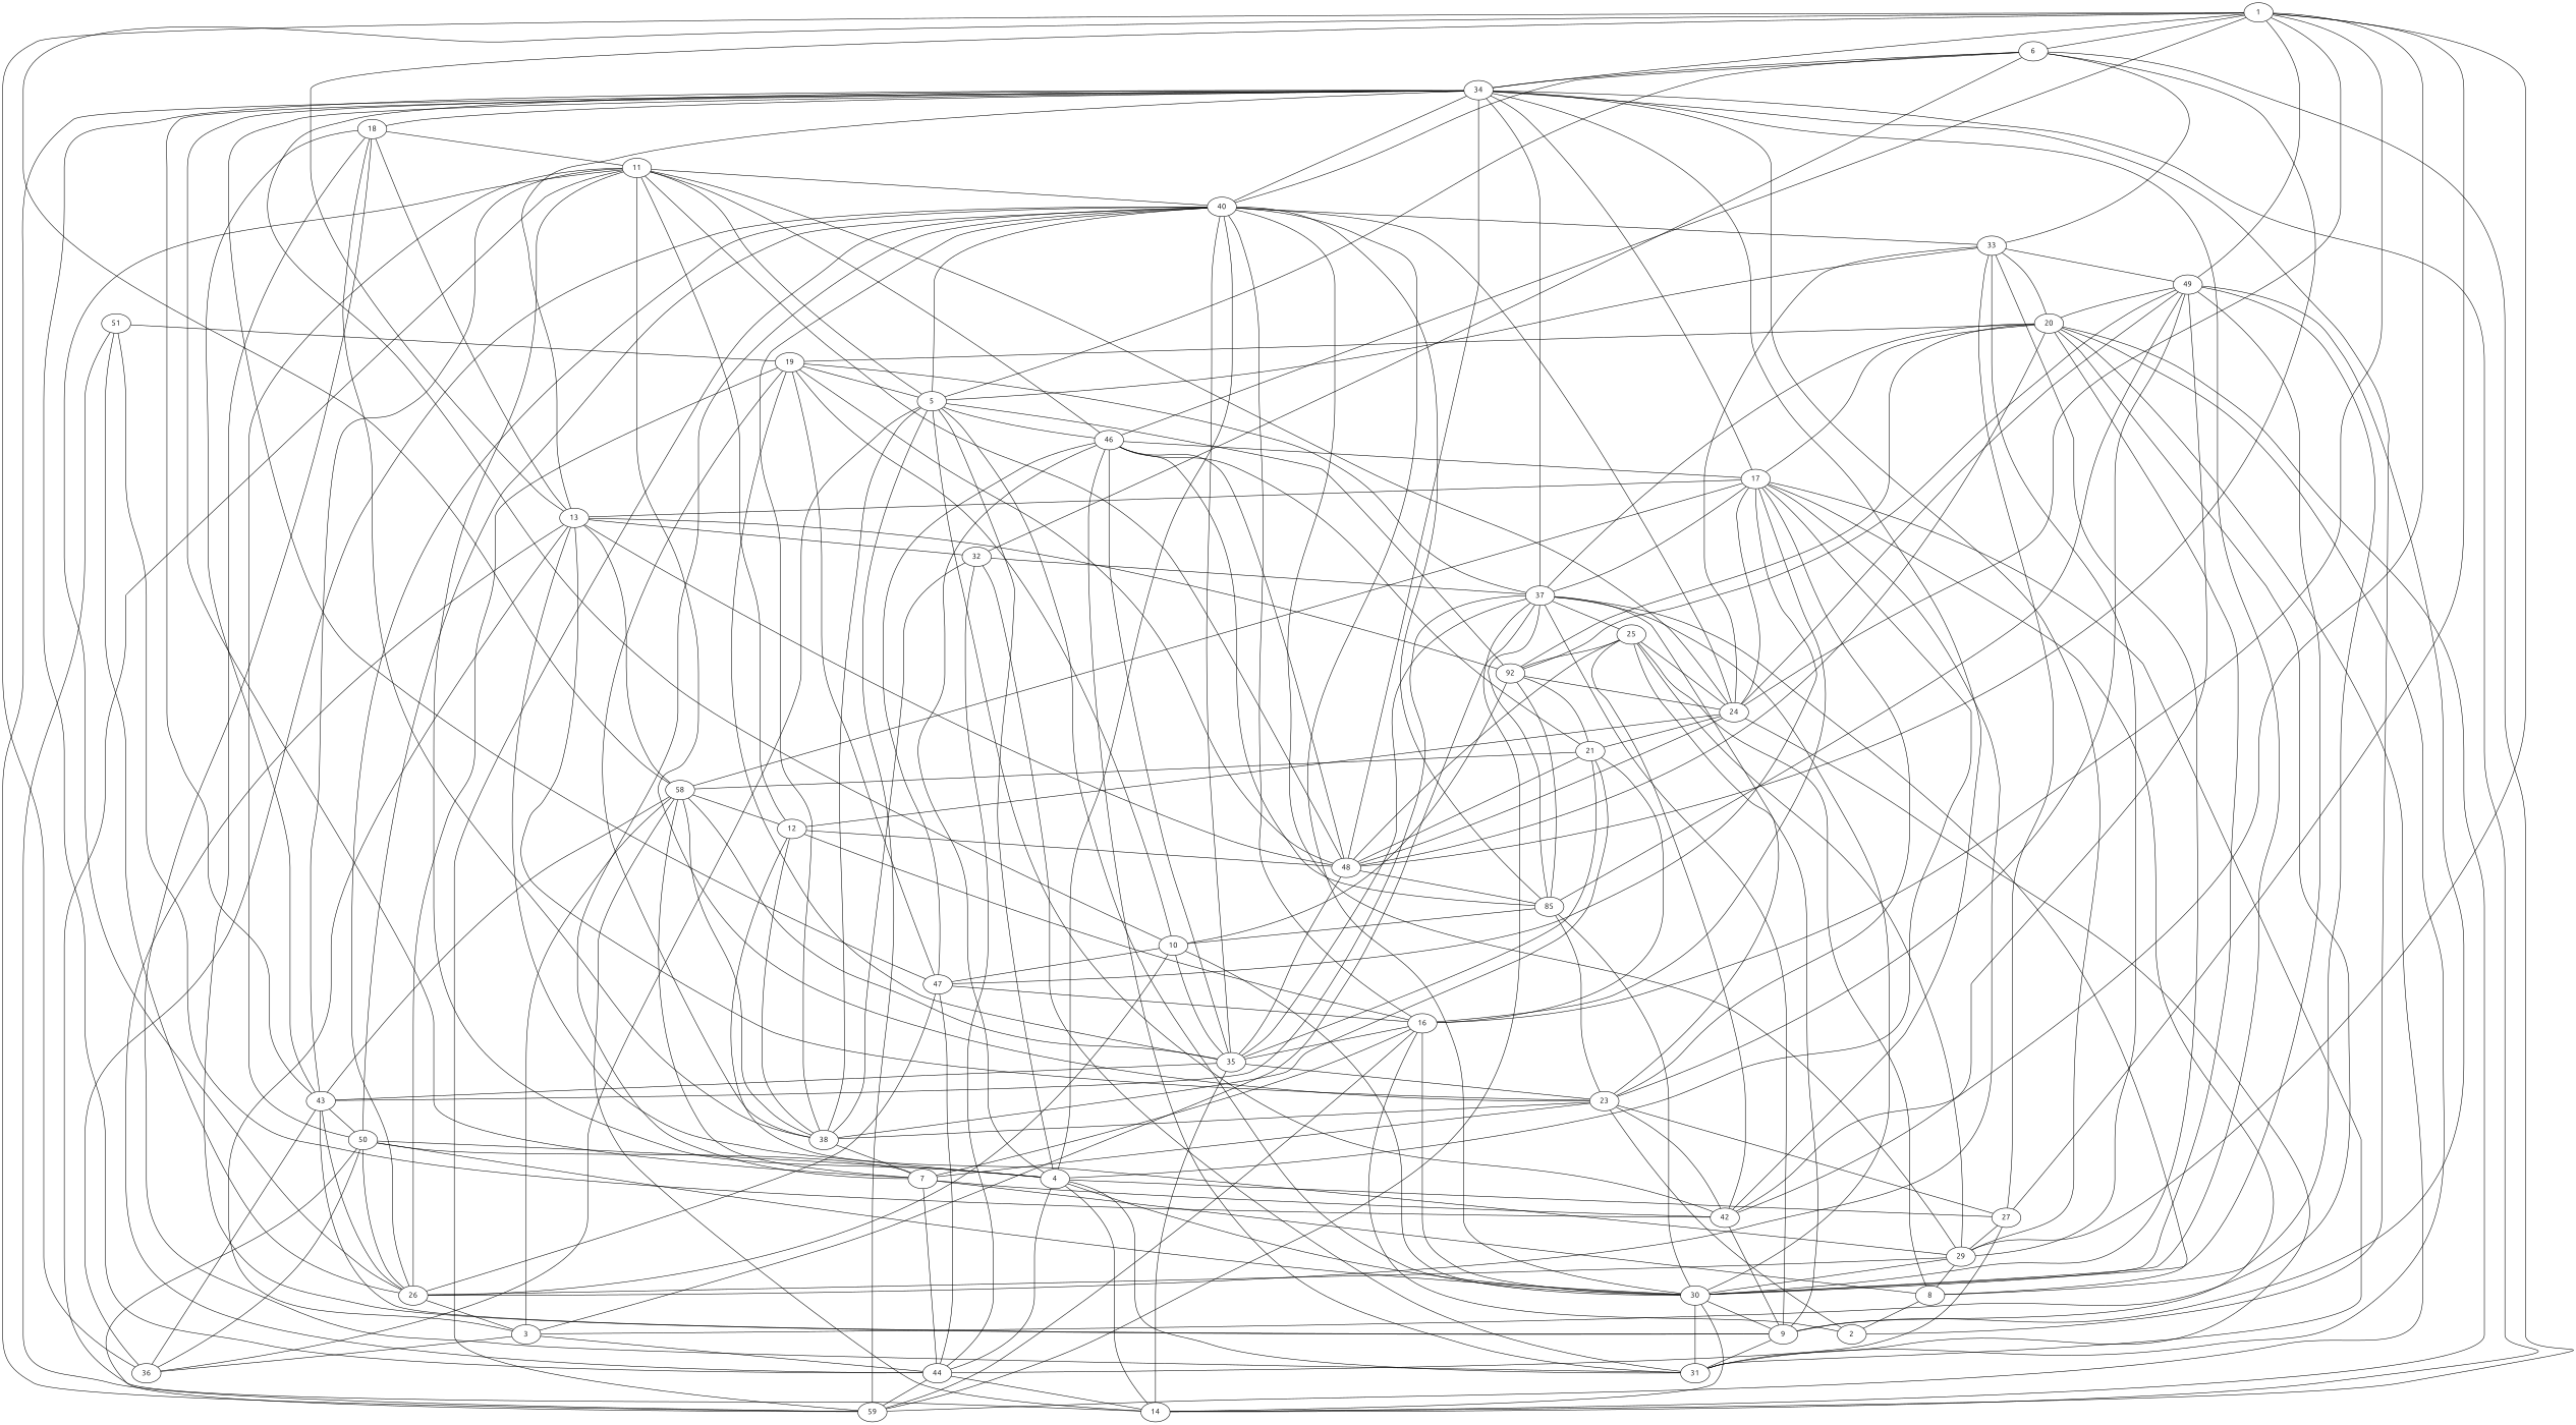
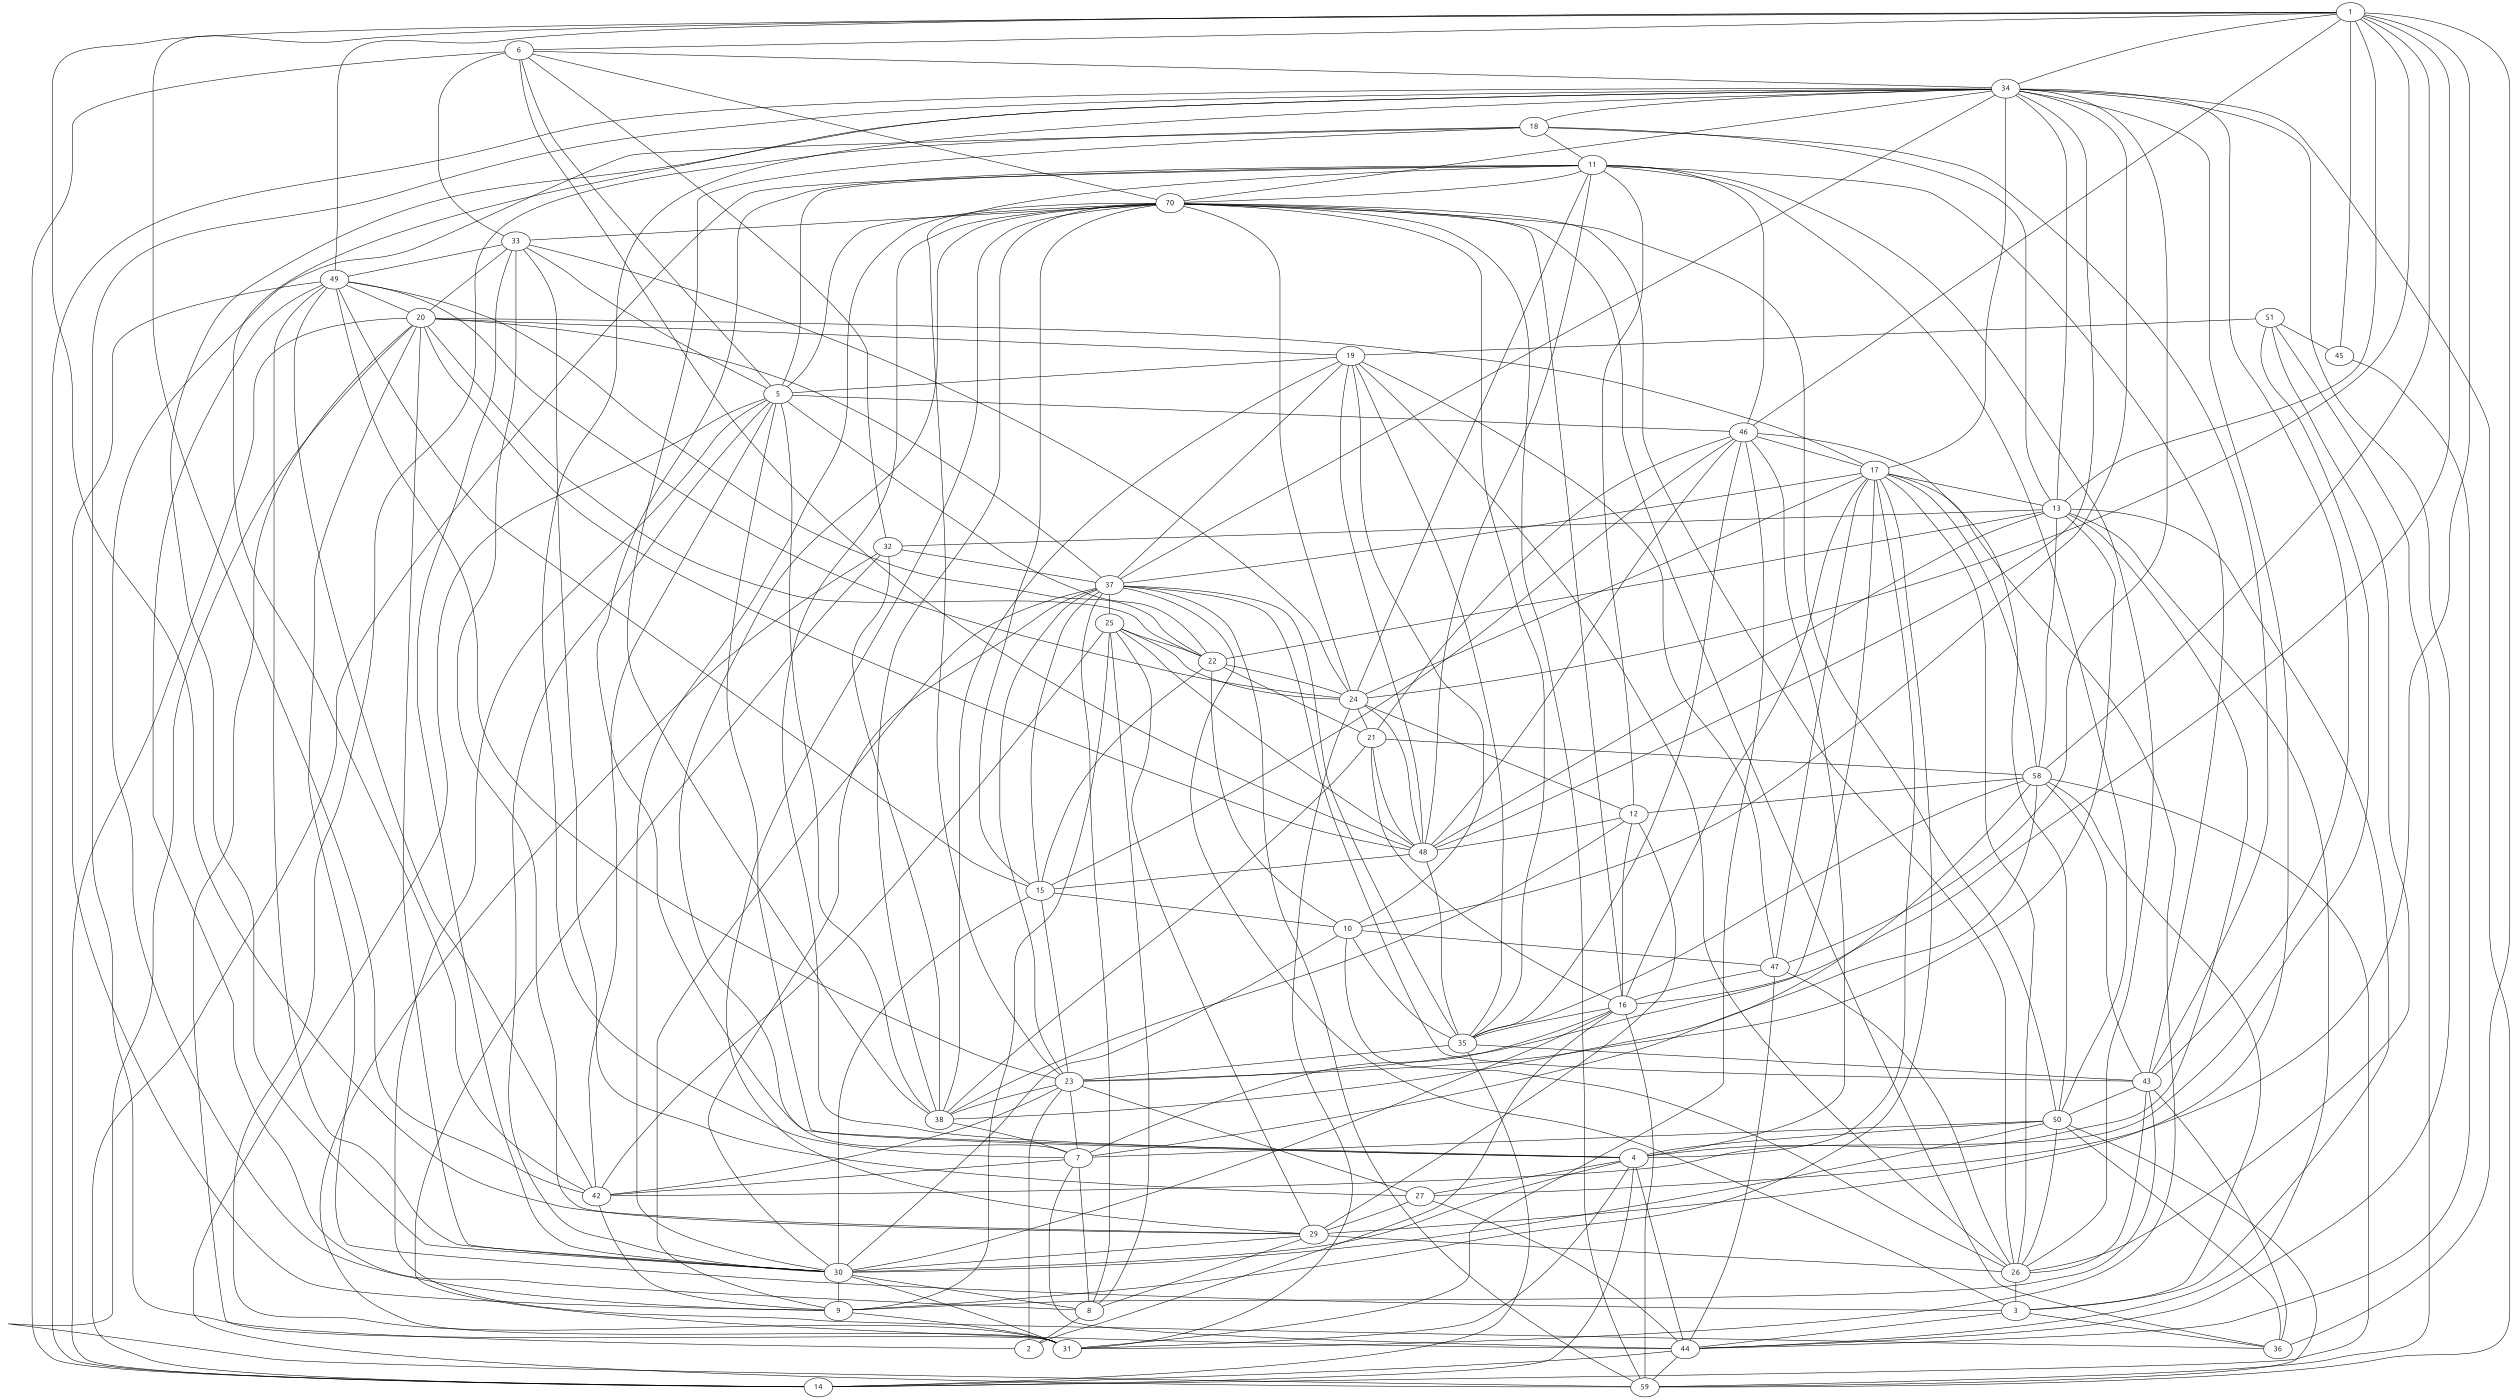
  graph {
    fontname=Ubuntu
    node [fontname=Ubuntu]
    edge [fontname=Ubuntu]
    1
    6
    16
    27
    n5 [label=58]
    29
+   45
    46
    34
    5
-   40
+   40 [label=70]
    48
    17
    30
    n15 [label=59]
    35
    12
    21
    33
    3
    13
    14
    8
    25
    26
    44
    11
    31
    47
    2
    42
    7
    18
    36
    37
    4
-   22 [label=92]
+   22
    23
    32
    43
    50
    38
    9
    20
    24
    10
-   15 [label=85]
+   15
    49
    19
    n50 [label=51]
    1 -- 6
    1 -- 16
    1 -- 27
    1 -- n5
    1 -- 29
+   1 -- 45
    1 -- 46
    6 -- 34
    6 -- 5
    6 -- 40
    6 -- 48
    16 -- 40
    16 -- 17
    16 -- 30
    16 -- n15
    16 -- 35
    16 -- 12
    16 -- 21
    27 -- 29
    27 -- 33
    n5 -- 17
    n5 -- 12
    n5 -- 3
    n5 -- 13
    n5 -- 14
    29 -- 40
    29 -- 30
    29 -- 12
    29 -- 8
    29 -- 25
    29 -- 26
+   45 -- 44
    46 -- 17
    46 -- 11
    46 -- 31
-   46 -- 47
+   46 -- 50
    34 -- 1
    34 -- 29
    34 -- 40
    34 -- 48
    34 -- 17
    34 -- 30
    34 -- n15
    34 -- 42
    34 -- 7
    34 -- 18
    5 -- 46
    5 -- 40
    5 -- 30
    5 -- n15
    5 -- 33
    5 -- 11
    5 -- 42
    5 -- 36
    5 -- 22
    5 -- 38
    40 -- 33
    40 -- 26
    40 -- 38
    40 -- 24
    48 -- 46
    48 -- 35
    48 -- 25
    48 -- 20
    48 -- 15
    17 -- 13
    17 -- 31
    17 -- 47
    17 -- 9
    17 -- 20
    17 -- 24
    30 -- 40
-   30 -- 14
+   30 -- 8
    30 -- 31
    30 -- 37
    30 -- 4
    30 -- 50
    30 -- 9
    30 -- 20
    30 -- 10
    n15 -- 40
    n15 -- 50
    n15 -- 20
    35 -- n5
    35 -- 46
    35 -- 40
    35 -- 14
    35 -- 37
    35 -- 23
    35 -- 43
    12 -- 48
    12 -- 38
    21 -- n5
    21 -- 46
    21 -- 48
-   21 -- 35
    21 -- 22
    33 -- 6
    33 -- 29
    33 -- 30
    33 -- 49
    3 -- 13
    3 -- 44
    3 -- 36
    3 -- 37
    13 -- 1
    13 -- 34
    13 -- 48
    13 -- 44
    13 -- 18
    13 -- 4
    13 -- 22
    13 -- 23
    13 -- 32
    14 -- 6
    14 -- 34
    14 -- 11
    8 -- 25
    8 -- 2
    8 -- 37
    8 -- 49
    25 -- 22
    25 -- 24
    26 -- 17
    26 -- 3
    26 -- 11
    26 -- 47
    26 -- 43
    44 -- 27
    44 -- 34
    44 -- n15
    44 -- 14
    44 -- 47
    44 -- 32
    11 -- 40
    11 -- 48
    11 -- 12
    11 -- 4
    11 -- 23
    31 -- 18
    31 -- 4
    31 -- 20
    31 -- 24
    47 -- 16
    47 -- 34
    47 -- 19
    2 -- 16
    2 -- 34
    42 -- 1
    42 -- 25
    42 -- 9
    7 -- 16
    7 -- n5
    7 -- 40
    7 -- 8
    7 -- 44
    7 -- 42
    18 -- 11
    18 -- 43
    18 -- 38
    36 -- 1
    36 -- 40
    36 -- 43
    36 -- 50
    37 -- 34
    37 -- 17
    37 -- n15
    37 -- 25
    4 -- 27
    4 -- 46
    4 -- 5
    4 -- 40
    4 -- 17
    4 -- 14
    4 -- 44
    22 -- 24
    22 -- 10
    22 -- 15
    23 -- 27
    23 -- 17
    23 -- 2
    23 -- 42
    23 -- 7
    23 -- 37
    23 -- 38
    23 -- 49
    32 -- 6
    32 -- 31
    32 -- 37
    43 -- n5
    43 -- 34
    43 -- 11
    43 -- 37
    43 -- 50
    50 -- 40
    50 -- 26
    50 -- 11
    50 -- 7
    50 -- 4
    38 -- n5
    38 -- 21
    38 -- 7
    38 -- 32
    38 -- 19
    9 -- 25
    9 -- 31
    9 -- 18
    9 -- 37
    9 -- 43
    20 -- 33
    20 -- 3
    20 -- 14
    20 -- 37
    20 -- 22
    20 -- 19
    24 -- 1
    24 -- 48
    24 -- 12
    24 -- 21
    24 -- 33
    24 -- 11
    24 -- 49
    10 -- 34
    10 -- 35
    10 -- 26
    10 -- 47
    15 -- 46
    15 -- 40
    15 -- 30
    15 -- 37
    15 -- 23
    15 -- 10
    15 -- 49
    49 -- 1
    49 -- 30
    49 -- 42
    49 -- 22
    49 -- 9
    49 -- 20
    19 -- 5
    19 -- 48
    19 -- 35
    19 -- 26
    19 -- 37
    19 -- 10
+   n50 -- 45
    n50 -- n15
    n50 -- 26
    n50 -- 42
    n50 -- 19
  }
